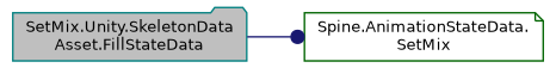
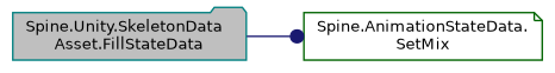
  digraph {
    rankdir=LR
    node [fontname=Helvetica fontsize=10 style=filled]
-   n1 [color=teal fillcolor=grey75 fontcolor=black height=0.2 label="SetMix.Unity.SkeletonData\lAsset.FillStateData" shape=folder width=0.4]
+   n1 [color=teal fillcolor=grey75 fontcolor=black height=0.2 label="Spine.Unity.SkeletonData\lAsset.FillStateData" shape=folder width=0.4]
    n2 [color=darkgreen fillcolor=white height=0.2 label="Spine.AnimationStateData.\lSetMix" shape=note width=0.4]
    n1 -> n2 [color=midnightblue fontname=Helvetica fontsize=10 labelfontname=Helvetica labelfontsize=10 style=solid arrowhead=dot]
  }
